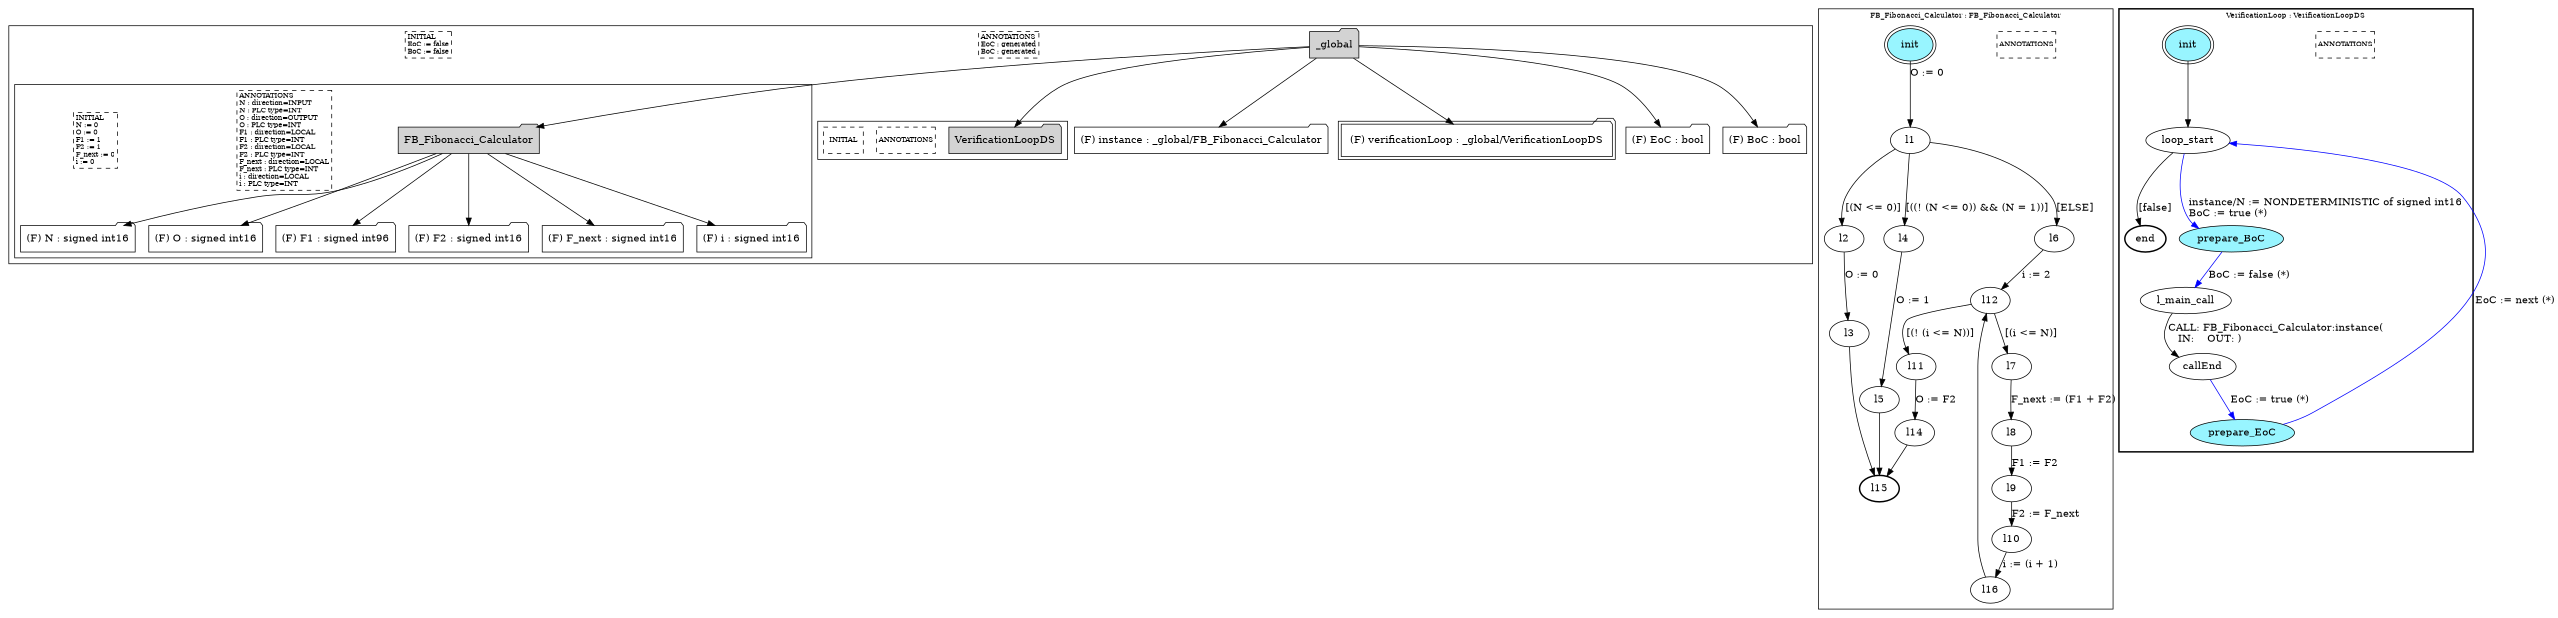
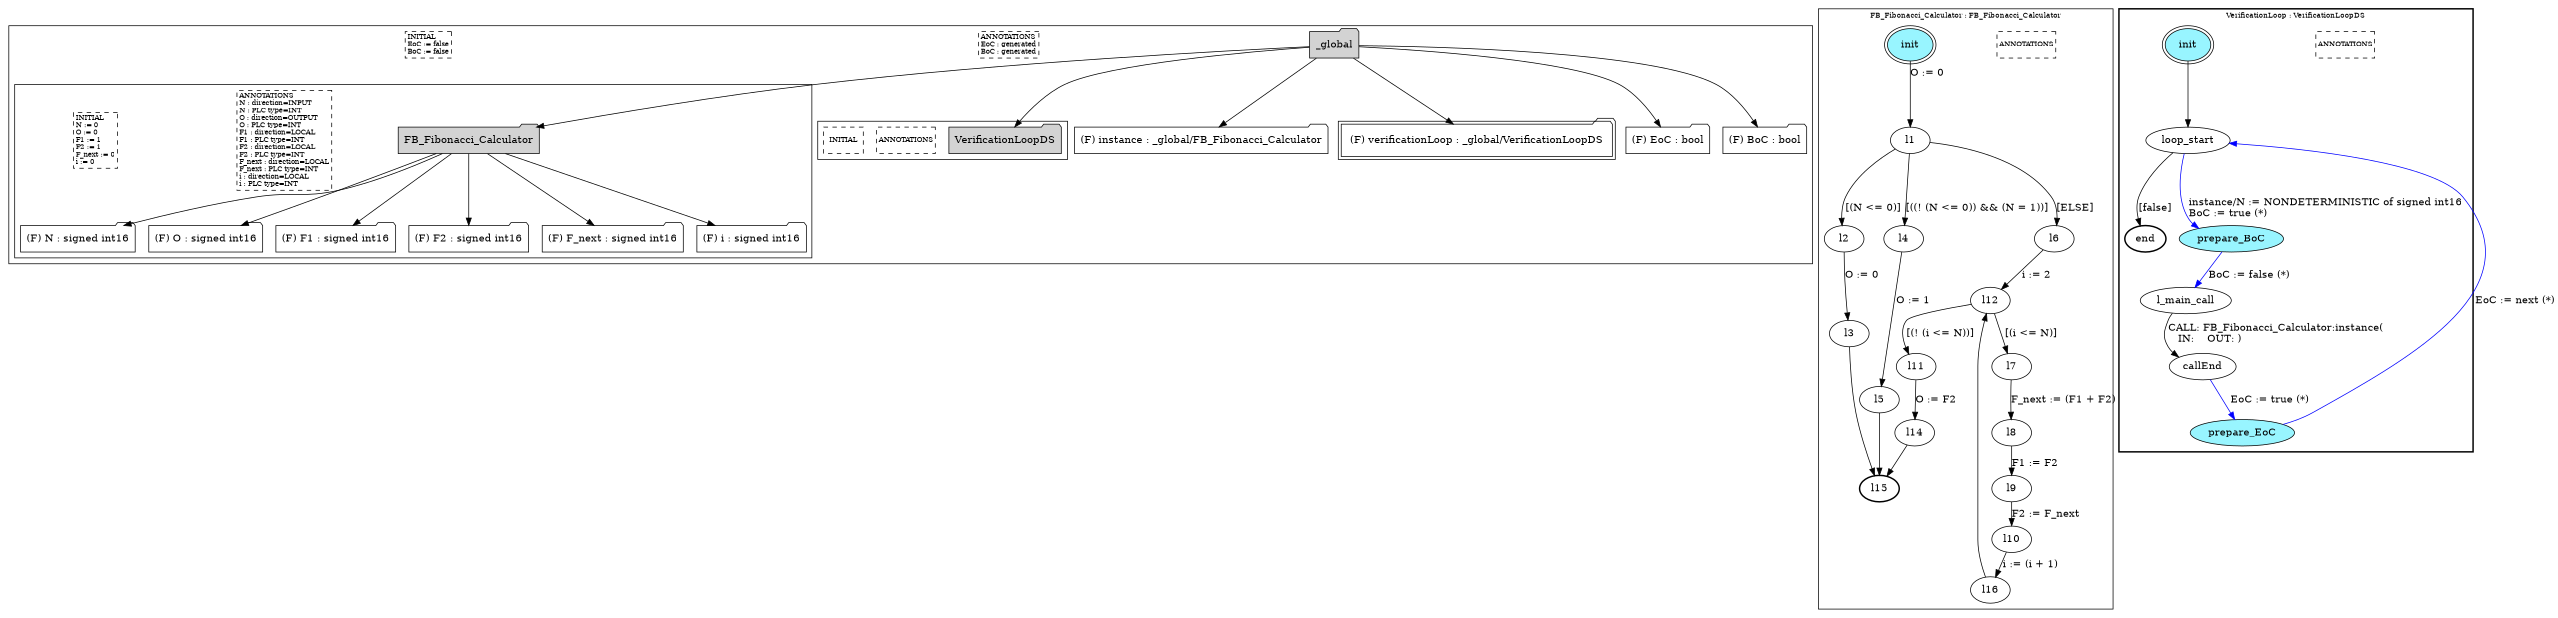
  digraph {
    node [shape=ellipse style=filled fillcolor=white color=black]
    edge [color=black]
    n1 [label=FB_Fibonacci_Calculator shape=folder fillcolor="" color=""]
    n2 [label="(F) N : signed int16" shape=folder color=""]
    n3 [label="(F) O : signed int16" shape=folder color=""]
-   n4 [label="(F) F1 : signed int96" shape=folder color=""]
+   n4 [label="(F) F1 : signed int16" shape=folder color=""]
    n5 [label="(F) F2 : signed int16" shape=folder color=""]
    n6 [label="(F) F_next : signed int16" shape=folder color=""]
    n7 [label="(F) i : signed int16" shape=folder color=""]
    n8 [fontsize=9 label="ANNOTATIONS\lN : direction=INPUT\lN : PLC type=INT\lO : direction=OUTPUT\lO : PLC type=INT\lF1 : direction=LOCAL\lF1 : PLC type=INT\lF2 : direction=LOCAL\lF2 : PLC type=INT\lF_next : direction=LOCAL\lF_next : PLC type=INT\li : direction=LOCAL\li : PLC type=INT\l" margin="0.04,0.04" shape=rectangle style=dashed color=""]
    n9 [fillcolor=lightyellow fontsize=9 label="INITIAL\lN := 0\lO := 0\lF1 := 1\lF2 := 1\lF_next := 0\li := 0\l" margin="0.04,0.04" shape=rectangle style=dashed color=""]
    n10 [label=VerificationLoopDS shape=folder fillcolor="" color=""]
    n11 [fontsize=9 label=ANNOTATIONS margin="0.04,0.04" shape=rectangle style=dashed color=""]
    n12 [fillcolor=lightyellow fontsize=9 label=INITIAL margin="0.04,0.04" shape=rectangle style=dashed color=""]
    n13 [label=_global shape=folder fillcolor="" color=""]
    n14 [label="(F) instance : _global/FB_Fibonacci_Calculator" shape=folder color=""]
    n15 [label="(F) verificationLoop : _global/VerificationLoopDS" peripheries=2 shape=folder color=""]
    n16 [label="(F) EoC : bool" shape=folder color=""]
    n17 [label="(F) BoC : bool" shape=folder color=""]
    n18 [fontsize=9 label="ANNOTATIONS\lEoC : generated\lBoC : generated\l" margin="0.04,0.04" shape=rectangle style=dashed color=""]
    n19 [fillcolor=lightyellow fontsize=9 label="INITIAL\lEoC := false\lBoC := false\l" margin="0.04,0.04" shape=rectangle style=dashed color=""]
    n20 [fontsize=9 label=ANNOTATIONS margin="0.04,0.04" shape=rectangle style=dashed color=""]
    n21 [fillcolor=cadetblue1 label=init peripheries=2]
    n22 [label=l1]
    n23 [label=l2]
    n24 [label=l4]
    n25 [label=l6]
    n26 [label=l3]
    n27 [label=l15 style=bold]
    n28 [label=l5]
    n29 [label=l12]
    n30 [label=l7]
    n31 [label=l8]
    n32 [label=l9]
    n33 [label=l10]
    n34 [label=l16]
    n35 [label=l11]
    n36 [label=l14]
    n37 [fontsize=9 label=ANNOTATIONS margin="0.04,0.04" shape=rectangle style=dashed color=""]
    n38 [fillcolor=cadetblue1 label=init peripheries=2]
    n39 [label=loop_start]
    n40 [fillcolor=cadetblue1 label=end style=bold]
    n41 [fillcolor=cadetblue1 label=prepare_BoC]
    n42 [label=l_main_call]
    n43 [label=callEnd]
    n44 [fillcolor=cadetblue1 label=prepare_EoC]
    subgraph cluster_1 {
      n13
      n14
      n15
      n16
      n17
      n18
      n19
      subgraph cluster_2 {
        n1
        n2
        n3
        n4
        n5
        n6
        n7
        n8
        n9
      }
      subgraph cluster_3 {
        n10
        n11
        n12
      }
    }
    subgraph cluster_4 {
      color=black
      fontsize=10
      label="FB_Fibonacci_Calculator : FB_Fibonacci_Calculator"
      ranksep=0.4
      n20
      n21
      n22
      n23
      n24
      n25
      n26
      n27
      n28
      n29
      n30
      n31
      n32
      n33
      n34
      n35
      n36
    }
    subgraph cluster_5 {
      color=black
      fontsize=10
      label="VerificationLoop : VerificationLoopDS"
      ranksep=0.4
      style=bold
      n37
      n38
      n39
      n40
      n41
      n42
      n43
      n44
    }
    n1 -> n2 [color=""]
    n1 -> n3 [color=""]
    n1 -> n4 [color=""]
    n1 -> n5 [color=""]
    n1 -> n6 [color=""]
    n1 -> n7 [color=""]
    n13 -> n1 [color=""]
    n13 -> n10 [color=""]
    n13 -> n14 [color=""]
    n13 -> n15 [color=""]
    n13 -> n16 [color=""]
    n13 -> n17 [color=""]
    n21 -> n22 [label="O := 0"]
    n22 -> n23 [label="[(N <= 0)]"]
    n22 -> n24 [label="[((! (N <= 0)) && (N = 1))]"]
    n22 -> n25 [label="[ELSE]"]
    n23 -> n26 [label="O := 0"]
    n24 -> n28 [label="O := 1"]
    n25 -> n29 [label="i := 2"]
    n26 -> n27
    n28 -> n27
    n29 -> n30 [label="[(i <= N)]"]
    n29 -> n35 [label="[(! (i <= N))]"]
    n30 -> n31 [label="F_next := (F1 + F2)"]
    n31 -> n32 [label="F1 := F2"]
    n32 -> n33 [label="F2 := F_next"]
    n33 -> n34 [label="i := (i + 1)"]
    n34 -> n29
    n35 -> n36 [label="O := F2"]
    n36 -> n27
    n38 -> n39
    n39 -> n40 [label="[false]"]
    n39 -> n41 [color=blue label="instance/N := NONDETERMINISTIC of signed int16\lBoC := true (*)\l"]
    n41 -> n42 [color=blue label="BoC := false (*)"]
    n42 -> n43 [label="CALL: FB_Fibonacci_Calculator:instance(\l   IN:    OUT: )\l"]
    n43 -> n44 [color=blue label="EoC := true (*)"]
    n44 -> n39 [color=blue label="EoC := next (*)"]
  }
